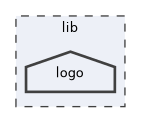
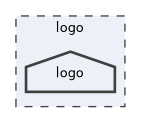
  digraph {
    compound=true
    n1 [color=grey25 fillcolor="#edf0f7" fontname=Helvetica fontsize=10 height=0.2 label=logo shape=house style="filled,bold" width=0.4]
    subgraph cluster_1 {
      bgcolor="#edf0f7"
      fontname=Helvetica
      fontsize=10
-     label=lib
+     label=logo
      pencolor=grey25
      style="filled,dashed"
      n1
    }
  }
